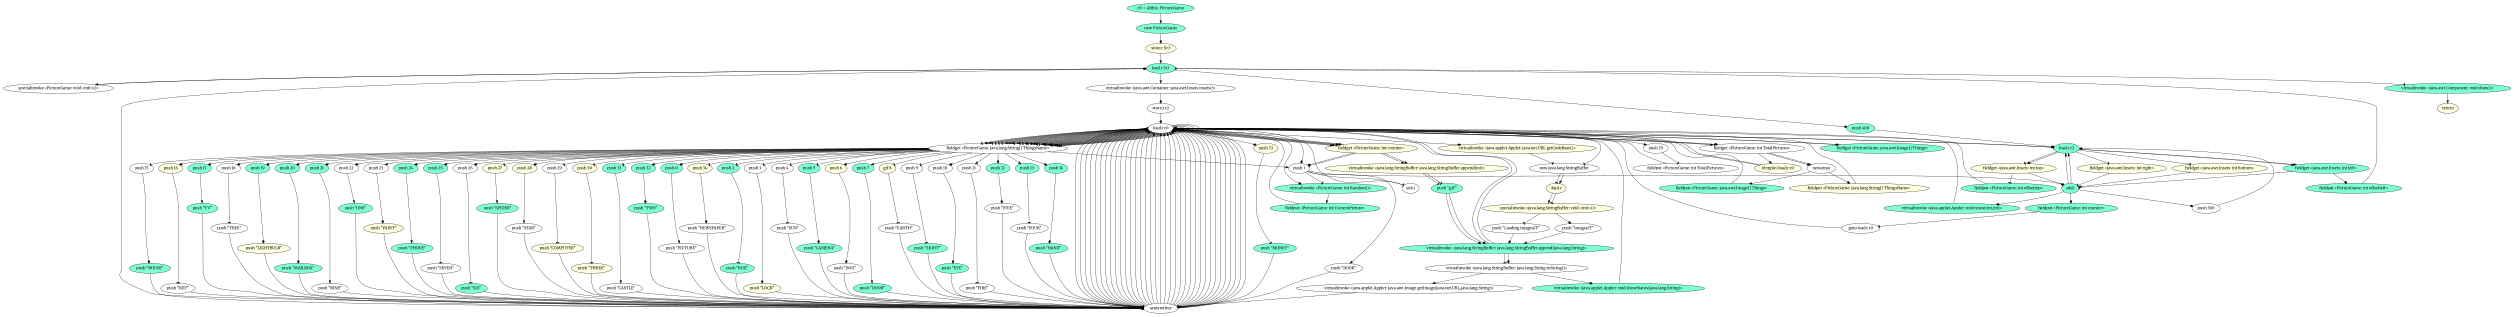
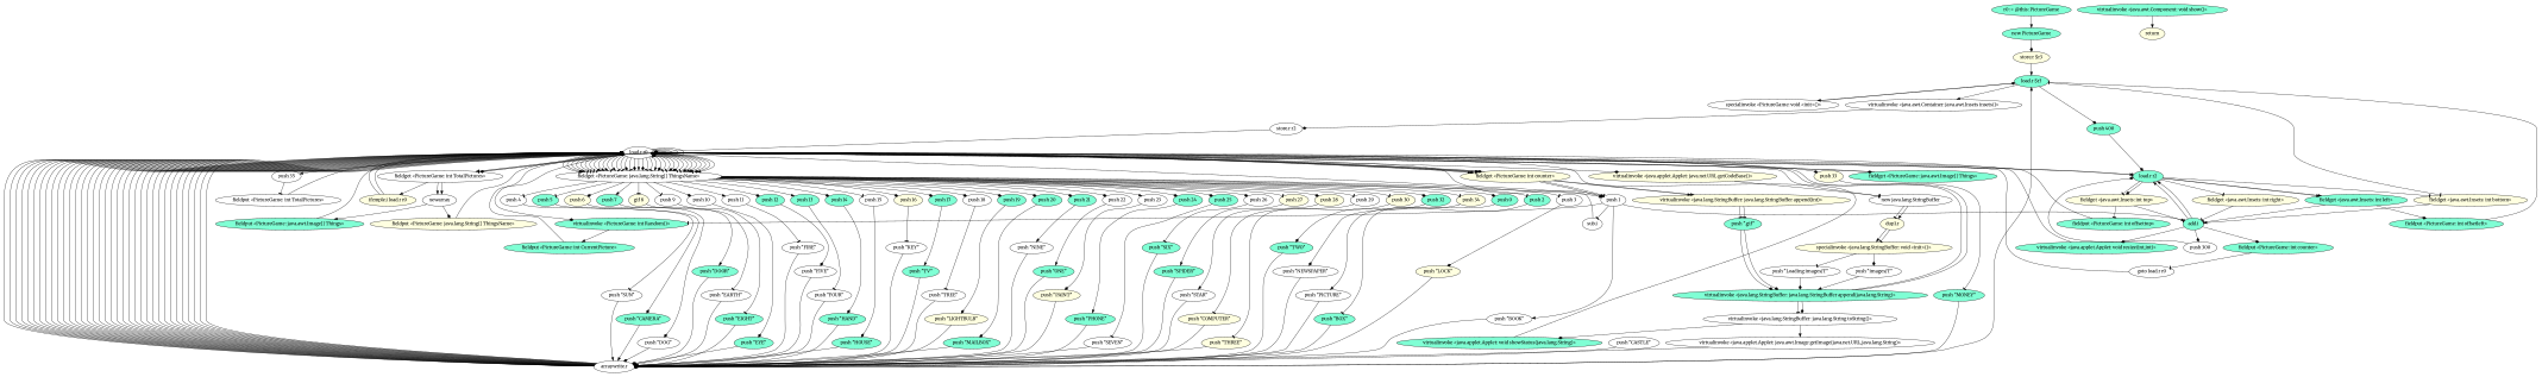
  digraph {
    fontname=Merriweather
    node [fillcolor=aquamarine fontname=Merriweather style=filled]
    edge [arrowhead=tee fontname=Merriweather]
    "r0 := @this: PictureGame"
    "new PictureGame"
    "store.r $r3" [fillcolor=lightyellow]
    "load.r $r3"
    "specialinvoke <PictureGame: void <init>()>" [fillcolor=white]
    "virtualinvoke <java.awt.Container: java.awt.Insets insets()>" [fillcolor=white]
    "push 400"
    "virtualinvoke <java.awt.Component: void show()>"
    "store.r r2" [fillcolor=white]
    "load.r r2"
    return [fillcolor=lightyellow]
    "load.r r0" [fillcolor=white]
    "push 35" [fillcolor=white]
    "virtualinvoke <PictureGame: int Random()>"
    "fieldget <PictureGame: int TotalPictures>" [fillcolor=white]
    "push 1" [fillcolor=white]
    "fieldget <PictureGame: int counter>" [fillcolor=lightyellow]
    "fieldget <PictureGame: java.lang.String[] ThingsName>" [fillcolor=white]
    "new java.lang.StringBuffer" [fillcolor=white]
    "fieldget <PictureGame: java.awt.Image[] Things>"
    "virtualinvoke <java.applet.Applet: java.net.URL getCodeBase()>" [fillcolor=lightyellow]
    "push 33" [fillcolor=lightyellow]
    "fieldput <PictureGame: int TotalPictures>" [fillcolor=white]
    "fieldput <PictureGame: int CurrentPicture>"
    newarray [fillcolor=white]
    "ifcmple.i load.r r0" [fillcolor=lightyellow]
    "push \"BOOK\"" [fillcolor=white]
    "add.i"
    "sub.i" [fillcolor=white]
    "virtualinvoke <java.lang.StringBuffer: java.lang.StringBuffer append(int)>" [fillcolor=lightyellow]
    "push 0"
    "push 2"
    "push 3" [fillcolor=white]
    "push 4" [fillcolor=white]
    "push 5"
    "push 6" [fillcolor=lightyellow]
    "push 7"
    n38 [fillcolor=lightyellow label="gif 8"]
    "push 9" [fillcolor=white]
    "push 10" [fillcolor=white]
    "push 11" [fillcolor=white]
    "push 12"
    "push 13"
    "push 14"
    "push 15" [fillcolor=white]
    "push 16" [fillcolor=lightyellow]
    "push 17"
    "push 18" [fillcolor=white]
    "push 19"
    "push 20"
    "push 21"
    "push 22" [fillcolor=white]
    "push 23" [fillcolor=white]
    "push 24"
    "push 25"
    "push 26" [fillcolor=white]
    "push 27" [fillcolor=lightyellow]
    "push 28" [fillcolor=lightyellow]
    "push 29" [fillcolor=white]
    "push 30" [fillcolor=lightyellow]
-   "push 31"
    "push 32"
    "push 34" [fillcolor=lightyellow]
    "fieldget <java.awt.Insets: int left>"
    "fieldget <java.awt.Insets: int right>" [fillcolor=lightyellow]
    "fieldget <java.awt.Insets: int top>" [fillcolor=lightyellow]
    "fieldget <java.awt.Insets: int bottom>" [fillcolor=lightyellow]
    "dup1.r" [fillcolor=lightyellow]
    "fieldput <PictureGame: java.awt.Image[] Things>"
    "fieldput <PictureGame: java.lang.String[] ThingsName>" [fillcolor=lightyellow]
    "goto load.r r0" [fillcolor=white]
    "fieldput <PictureGame: int counter>"
    "arraywrite.r" [fillcolor=white]
    "push 300" [fillcolor=white]
    "virtualinvoke <java.applet.Applet: void resize(int,int)>"
    "push \".gif\""
    "push \"PICTURE\"" [fillcolor=white]
    "push \"BOX\""
    "push \"LOCK\"" [fillcolor=lightyellow]
    "push \"SUN\"" [fillcolor=white]
    "push \"CAMERA\""
    "push \"DOG\"" [fillcolor=white]
    "push \"DOOR\""
    "push \"EARTH\"" [fillcolor=white]
    "push \"EIGHT\""
    "push \"EYE\""
    "push \"FIRE\"" [fillcolor=white]
    "push \"FIVE\"" [fillcolor=white]
    "push \"FOUR\"" [fillcolor=white]
    "push \"HAND\""
    "push \"HOUSE\""
    "push \"KEY\"" [fillcolor=white]
    "push \"TV\""
    "push \"TREE\"" [fillcolor=white]
    "push \"LIGHTBULB\"" [fillcolor=lightyellow]
    "push \"MAILBOX\""
    "push \"NINE\"" [fillcolor=white]
    "push \"ONE\""
    "push \"PAINT\"" [fillcolor=lightyellow]
    "push \"PHONE\""
    "push \"SEVEN\"" [fillcolor=white]
    "push \"SIX\""
    "push \"SPIDER\""
    "push \"STAR\"" [fillcolor=white]
    "push \"COMPUTER\"" [fillcolor=lightyellow]
    "push \"THREE\"" [fillcolor=lightyellow]
    "push \"CASTLE\"" [fillcolor=white]
    "push \"TWO\""
    "push \"MONEY\""
    "push \"NEWSPAPER\"" [fillcolor=white]
    "fieldput <PictureGame: int offsetleft>"
    "fieldput <PictureGame: int offsettop>"
    "specialinvoke <java.lang.StringBuffer: void <init>()>" [fillcolor=lightyellow]
    "push \"Loading images/T\"" [fillcolor=white]
    "push \"images/T\"" [fillcolor=white]
    "virtualinvoke <java.lang.StringBuffer: java.lang.StringBuffer append(java.lang.String)>"
    "virtualinvoke <java.lang.StringBuffer: java.lang.String toString()>" [fillcolor=white]
    "virtualinvoke <java.applet.Applet: void showStatus(java.lang.String)>"
    "virtualinvoke <java.applet.Applet: java.awt.Image getImage(java.net.URL,java.lang.String)>" [fillcolor=white]
    "r0 := @this: PictureGame" -> "new PictureGame" [arrowhead=normal]
    "new PictureGame" -> "store.r $r3" [arrowhead=diamond]
    "store.r $r3" -> "load.r $r3" [arrowhead=normal]
    "load.r $r3" -> "specialinvoke <PictureGame: void <init>()>" [arrowhead=normal]
    "load.r $r3" -> "virtualinvoke <java.awt.Container: java.awt.Insets insets()>" [arrowhead=normal]
    "load.r $r3" -> "push 400" [arrowhead=diamond]
-   "load.r $r3" -> "virtualinvoke <java.awt.Component: void show()>"
+   "load.r $r3" -> "fieldget <java.awt.Insets: int bottom>"
    "specialinvoke <PictureGame: void <init>()>" -> "load.r $r3" [arrowhead=diamond]
    "virtualinvoke <java.awt.Container: java.awt.Insets insets()>" -> "store.r r2" [arrowhead=diamond]
    "push 400" -> "load.r r2" [arrowhead=diamond]
    "virtualinvoke <java.awt.Component: void show()>" -> return [arrowhead=normal]
    "store.r r2" -> "load.r r0" [arrowhead=diamond]
    "load.r r2" -> "fieldget <java.awt.Insets: int left>" [arrowhead=normal]
    "load.r r2" -> "fieldget <java.awt.Insets: int left>" [arrowhead=normal]
    "load.r r2" -> "fieldget <java.awt.Insets: int right>"
    "load.r r2" -> "fieldget <java.awt.Insets: int top>"
    "load.r r2" -> "fieldget <java.awt.Insets: int top>" [arrowhead=diamond]
    "load.r r2" -> "fieldget <java.awt.Insets: int bottom>"
    "load.r r0" -> "load.r r2"
    "load.r r0" -> "load.r r2" [arrowhead=normal]
    "load.r r0" -> "load.r r0"
    "load.r r0" -> "load.r r0"
    "load.r r0" -> "load.r r0"
    "load.r r0" -> "load.r r0" [arrowhead=normal]
    "load.r r0" -> "load.r r0"
    "load.r r0" -> "push 35" [arrowhead=normal]
    "load.r r0" -> "virtualinvoke <PictureGame: int Random()>" [arrowhead=diamond]
    "load.r r0" -> "fieldget <PictureGame: int TotalPictures>" [arrowhead=normal]
    "load.r r0" -> "fieldget <PictureGame: int TotalPictures>"
    "load.r r0" -> "fieldget <PictureGame: int TotalPictures>" [arrowhead=diamond]
    "load.r r0" -> "push 1" [arrowhead=diamond]
    "load.r r0" -> "fieldget <PictureGame: int counter>" [arrowhead=normal]
    "load.r r0" -> "fieldget <PictureGame: int counter>" [arrowhead=diamond]
    "load.r r0" -> "fieldget <PictureGame: int counter>"
    "load.r r0" -> "fieldget <PictureGame: int counter>" [arrowhead=diamond]
    "load.r r0" -> "fieldget <PictureGame: int counter>" [arrowhead=diamond]
    "load.r r0" -> "fieldget <PictureGame: java.lang.String[] ThingsName>"
    "load.r r0" -> "fieldget <PictureGame: java.lang.String[] ThingsName>" [arrowhead=diamond]
    "load.r r0" -> "fieldget <PictureGame: java.lang.String[] ThingsName>" [arrowhead=normal]
    "load.r r0" -> "fieldget <PictureGame: java.lang.String[] ThingsName>"
    "load.r r0" -> "fieldget <PictureGame: java.lang.String[] ThingsName>"
    "load.r r0" -> "fieldget <PictureGame: java.lang.String[] ThingsName>"
    "load.r r0" -> "fieldget <PictureGame: java.lang.String[] ThingsName>"
    "load.r r0" -> "fieldget <PictureGame: java.lang.String[] ThingsName>" [arrowhead=normal]
    "load.r r0" -> "fieldget <PictureGame: java.lang.String[] ThingsName>" [arrowhead=normal]
    "load.r r0" -> "fieldget <PictureGame: java.lang.String[] ThingsName>" [arrowhead=normal]
    "load.r r0" -> "fieldget <PictureGame: java.lang.String[] ThingsName>"
    "load.r r0" -> "fieldget <PictureGame: java.lang.String[] ThingsName>" [arrowhead=normal]
    "load.r r0" -> "fieldget <PictureGame: java.lang.String[] ThingsName>"
    "load.r r0" -> "fieldget <PictureGame: java.lang.String[] ThingsName>"
    "load.r r0" -> "fieldget <PictureGame: java.lang.String[] ThingsName>" [arrowhead=diamond]
    "load.r r0" -> "fieldget <PictureGame: java.lang.String[] ThingsName>"
    "load.r r0" -> "fieldget <PictureGame: java.lang.String[] ThingsName>" [arrowhead=diamond]
    "load.r r0" -> "fieldget <PictureGame: java.lang.String[] ThingsName>" [arrowhead=normal]
    "load.r r0" -> "fieldget <PictureGame: java.lang.String[] ThingsName>" [arrowhead=diamond]
    "load.r r0" -> "fieldget <PictureGame: java.lang.String[] ThingsName>"
    "load.r r0" -> "fieldget <PictureGame: java.lang.String[] ThingsName>"
    "load.r r0" -> "fieldget <PictureGame: java.lang.String[] ThingsName>" [arrowhead=normal]
    "load.r r0" -> "fieldget <PictureGame: java.lang.String[] ThingsName>" [arrowhead=diamond]
    "load.r r0" -> "fieldget <PictureGame: java.lang.String[] ThingsName>"
    "load.r r0" -> "fieldget <PictureGame: java.lang.String[] ThingsName>"
    "load.r r0" -> "fieldget <PictureGame: java.lang.String[] ThingsName>" [arrowhead=diamond]
    "load.r r0" -> "fieldget <PictureGame: java.lang.String[] ThingsName>" [arrowhead=diamond]
    "load.r r0" -> "fieldget <PictureGame: java.lang.String[] ThingsName>"
    "load.r r0" -> "fieldget <PictureGame: java.lang.String[] ThingsName>"
    "load.r r0" -> "fieldget <PictureGame: java.lang.String[] ThingsName>" [arrowhead=diamond]
    "load.r r0" -> "fieldget <PictureGame: java.lang.String[] ThingsName>" [arrowhead=normal]
    "load.r r0" -> "fieldget <PictureGame: java.lang.String[] ThingsName>" [arrowhead=diamond]
    "load.r r0" -> "fieldget <PictureGame: java.lang.String[] ThingsName>"
    "load.r r0" -> "fieldget <PictureGame: java.lang.String[] ThingsName>" [arrowhead=diamond]
    "load.r r0" -> "fieldget <PictureGame: java.lang.String[] ThingsName>" [arrowhead=normal]
    "load.r r0" -> "new java.lang.StringBuffer"
    "load.r r0" -> "fieldget <PictureGame: java.awt.Image[] Things>" [arrowhead=diamond]
    "load.r r0" -> "virtualinvoke <java.applet.Applet: java.net.URL getCodeBase()>" [arrowhead=diamond]
    "load.r r0" -> "push 33" [arrowhead=diamond]
    "push 35" -> "fieldput <PictureGame: int TotalPictures>"
    "virtualinvoke <PictureGame: int Random()>" -> "fieldput <PictureGame: int CurrentPicture>" [arrowhead=normal]
    "fieldget <PictureGame: int TotalPictures>" -> newarray [arrowhead=normal]
    "fieldget <PictureGame: int TotalPictures>" -> newarray [arrowhead=normal]
    "fieldget <PictureGame: int TotalPictures>" -> "ifcmple.i load.r r0" [arrowhead=normal]
    "push 1" -> "virtualinvoke <PictureGame: int Random()>"
    "push 1" -> "push \"BOOK\"" [arrowhead=normal]
    "push 1" -> "add.i" [arrowhead=normal]
    "push 1" -> "sub.i"
    "fieldget <PictureGame: int counter>" -> "load.r r0" [arrowhead=diamond]
    "fieldget <PictureGame: int counter>" -> "push 1" [arrowhead=diamond]
    "fieldget <PictureGame: int counter>" -> "push 1"
    "fieldget <PictureGame: int counter>" -> "virtualinvoke <java.lang.StringBuffer: java.lang.StringBuffer append(int)>" [arrowhead=normal]
    "fieldget <PictureGame: int counter>" -> "virtualinvoke <java.lang.StringBuffer: java.lang.StringBuffer append(int)>" [arrowhead=normal]
    "fieldget <PictureGame: java.lang.String[] ThingsName>" -> "push 1" [arrowhead=normal]
    "fieldget <PictureGame: java.lang.String[] ThingsName>" -> "push 0" [arrowhead=diamond]
    "fieldget <PictureGame: java.lang.String[] ThingsName>" -> "push 2"
    "fieldget <PictureGame: java.lang.String[] ThingsName>" -> "push 3"
    "fieldget <PictureGame: java.lang.String[] ThingsName>" -> "push 4"
    "fieldget <PictureGame: java.lang.String[] ThingsName>" -> "push 5"
    "fieldget <PictureGame: java.lang.String[] ThingsName>" -> "push 6" [arrowhead=diamond]
    "fieldget <PictureGame: java.lang.String[] ThingsName>" -> "push 7" [arrowhead=normal]
    "fieldget <PictureGame: java.lang.String[] ThingsName>" -> n38
    "fieldget <PictureGame: java.lang.String[] ThingsName>" -> "push 9"
    "fieldget <PictureGame: java.lang.String[] ThingsName>" -> "push 10" [arrowhead=diamond]
    "fieldget <PictureGame: java.lang.String[] ThingsName>" -> "push 11" [arrowhead=normal]
    "fieldget <PictureGame: java.lang.String[] ThingsName>" -> "push 12" [arrowhead=diamond]
    "fieldget <PictureGame: java.lang.String[] ThingsName>" -> "push 13" [arrowhead=normal]
    "fieldget <PictureGame: java.lang.String[] ThingsName>" -> "push 14" [arrowhead=diamond]
    "fieldget <PictureGame: java.lang.String[] ThingsName>" -> "push 15"
    "fieldget <PictureGame: java.lang.String[] ThingsName>" -> "push 16" [arrowhead=diamond]
    "fieldget <PictureGame: java.lang.String[] ThingsName>" -> "push 17" [arrowhead=diamond]
    "fieldget <PictureGame: java.lang.String[] ThingsName>" -> "push 18" [arrowhead=diamond]
    "fieldget <PictureGame: java.lang.String[] ThingsName>" -> "push 19" [arrowhead=diamond]
    "fieldget <PictureGame: java.lang.String[] ThingsName>" -> "push 20" [arrowhead=diamond]
    "fieldget <PictureGame: java.lang.String[] ThingsName>" -> "push 21" [arrowhead=diamond]
    "fieldget <PictureGame: java.lang.String[] ThingsName>" -> "push 22" [arrowhead=diamond]
    "fieldget <PictureGame: java.lang.String[] ThingsName>" -> "push 23" [arrowhead=normal]
    "fieldget <PictureGame: java.lang.String[] ThingsName>" -> "push 24" [arrowhead=diamond]
    "fieldget <PictureGame: java.lang.String[] ThingsName>" -> "push 25" [arrowhead=diamond]
    "fieldget <PictureGame: java.lang.String[] ThingsName>" -> "push 26" [arrowhead=diamond]
    "fieldget <PictureGame: java.lang.String[] ThingsName>" -> "push 27"
    "fieldget <PictureGame: java.lang.String[] ThingsName>" -> "push 28" [arrowhead=diamond]
    "fieldget <PictureGame: java.lang.String[] ThingsName>" -> "push 29"
    "fieldget <PictureGame: java.lang.String[] ThingsName>" -> "push 30"
-   "fieldget <PictureGame: java.lang.String[] ThingsName>" -> "push 31"
    "fieldget <PictureGame: java.lang.String[] ThingsName>" -> "push 32" [arrowhead=diamond]
    "fieldget <PictureGame: java.lang.String[] ThingsName>" -> "push 34"
    "new java.lang.StringBuffer" -> "dup1.r"
    "new java.lang.StringBuffer" -> "dup1.r" [arrowhead=normal]
    "fieldget <PictureGame: java.awt.Image[] Things>" -> "load.r r0" [arrowhead=diamond]
    "virtualinvoke <java.applet.Applet: java.net.URL getCodeBase()>" -> "new java.lang.StringBuffer"
    "push 33" -> "push \"MONEY\""
    "fieldput <PictureGame: int TotalPictures>" -> "load.r r0" [arrowhead=diamond]
    "fieldput <PictureGame: int CurrentPicture>" -> "load.r r0" [arrowhead=diamond]
    newarray -> "fieldput <PictureGame: java.awt.Image[] Things>" [arrowhead=normal]
    newarray -> "fieldput <PictureGame: java.lang.String[] ThingsName>" [arrowhead=diamond]
    "ifcmple.i load.r r0" -> "load.r r0" [arrowhead=normal]
    "ifcmple.i load.r r0" -> "load.r r0"
    "push \"BOOK\"" -> "arraywrite.r"
    "add.i" -> "load.r r2" [arrowhead=normal]
    "add.i" -> "load.r r2" [arrowhead=normal]
    "add.i" -> "fieldput <PictureGame: int counter>" [arrowhead=diamond]
    "add.i" -> "push 300" [arrowhead=diamond]
    "add.i" -> "virtualinvoke <java.applet.Applet: void resize(int,int)>" [arrowhead=diamond]
    "sub.i" -> "load.r r0"
    "virtualinvoke <java.lang.StringBuffer: java.lang.StringBuffer append(int)>" -> "push \".gif\""
    "virtualinvoke <java.lang.StringBuffer: java.lang.StringBuffer append(int)>" -> "push \".gif\""
    "push 0" -> "push \"PICTURE\"" [arrowhead=normal]
    "push 2" -> "push \"BOX\""
    "push 3" -> "push \"LOCK\"" [arrowhead=diamond]
    "push 4" -> "push \"SUN\""
    "push 5" -> "push \"CAMERA\"" [arrowhead=diamond]
    "push 6" -> "push \"DOG\"" [arrowhead=diamond]
    "push 7" -> "push \"DOOR\"" [arrowhead=normal]
    n38 -> "push \"EARTH\""
    "push 9" -> "push \"EIGHT\""
    "push 10" -> "push \"EYE\"" [arrowhead=diamond]
    "push 11" -> "push \"FIRE\""
    "push 12" -> "push \"FIVE\"" [arrowhead=diamond]
    "push 13" -> "push \"FOUR\""
    "push 14" -> "push \"HAND\"" [arrowhead=diamond]
    "push 15" -> "push \"HOUSE\"" [arrowhead=diamond]
    "push 16" -> "push \"KEY\""
    "push 17" -> "push \"TV\"" [arrowhead=normal]
    "push 18" -> "push \"TREE\""
    "push 19" -> "push \"LIGHTBULB\"" [arrowhead=diamond]
    "push 20" -> "push \"MAILBOX\"" [arrowhead=diamond]
    "push 21" -> "push \"NINE\"" [arrowhead=normal]
    "push 22" -> "push \"ONE\"" [arrowhead=normal]
    "push 23" -> "push \"PAINT\"" [arrowhead=diamond]
    "push 24" -> "push \"PHONE\"" [arrowhead=normal]
    "push 25" -> "push \"SEVEN\""
    "push 26" -> "push \"SIX\""
    "push 27" -> "push \"SPIDER\"" [arrowhead=normal]
    "push 28" -> "push \"STAR\"" [arrowhead=normal]
    "push 29" -> "push \"COMPUTER\""
    "push 30" -> "push \"THREE\""
-   "push 31" -> "push \"CASTLE\"" [arrowhead=normal]
    "push 32" -> "push \"TWO\"" [arrowhead=diamond]
    "push 34" -> "push \"NEWSPAPER\"" [arrowhead=diamond]
    "fieldget <java.awt.Insets: int left>" -> "add.i"
    "fieldget <java.awt.Insets: int left>" -> "fieldput <PictureGame: int offsetleft>" [arrowhead=diamond]
    "fieldget <java.awt.Insets: int right>" -> "add.i"
    "fieldget <java.awt.Insets: int top>" -> "add.i"
    "fieldget <java.awt.Insets: int top>" -> "fieldput <PictureGame: int offsettop>"
    "fieldget <java.awt.Insets: int bottom>" -> "add.i" [arrowhead=normal]
    "dup1.r" -> "specialinvoke <java.lang.StringBuffer: void <init>()>" [arrowhead=normal]
    "dup1.r" -> "specialinvoke <java.lang.StringBuffer: void <init>()>"
    "fieldput <PictureGame: java.awt.Image[] Things>" -> "load.r r0"
    "fieldput <PictureGame: java.lang.String[] ThingsName>" -> "load.r r0"
    "goto load.r r0" -> "load.r r0" [arrowhead=diamond]
    "fieldput <PictureGame: int counter>" -> "goto load.r r0"
    "arraywrite.r" -> "load.r $r3" [arrowhead=normal]
    "arraywrite.r" -> "load.r r0"
    "arraywrite.r" -> "load.r r0"
    "arraywrite.r" -> "load.r r0" [arrowhead=normal]
    "arraywrite.r" -> "load.r r0" [arrowhead=normal]
    "arraywrite.r" -> "load.r r0" [arrowhead=normal]
    "arraywrite.r" -> "load.r r0"
    "arraywrite.r" -> "load.r r0"
    "arraywrite.r" -> "load.r r0" [arrowhead=normal]
    "arraywrite.r" -> "load.r r0"
    "arraywrite.r" -> "load.r r0" [arrowhead=normal]
    "arraywrite.r" -> "load.r r0" [arrowhead=normal]
    "arraywrite.r" -> "load.r r0" [arrowhead=diamond]
    "arraywrite.r" -> "load.r r0" [arrowhead=normal]
    "arraywrite.r" -> "load.r r0" [arrowhead=diamond]
    "arraywrite.r" -> "load.r r0"
    "arraywrite.r" -> "load.r r0" [arrowhead=diamond]
    "arraywrite.r" -> "load.r r0"
    "arraywrite.r" -> "load.r r0" [arrowhead=diamond]
    "arraywrite.r" -> "load.r r0" [arrowhead=normal]
    "arraywrite.r" -> "load.r r0" [arrowhead=normal]
    "arraywrite.r" -> "load.r r0" [arrowhead=normal]
    "arraywrite.r" -> "load.r r0" [arrowhead=normal]
    "arraywrite.r" -> "load.r r0"
    "arraywrite.r" -> "load.r r0" [arrowhead=diamond]
    "arraywrite.r" -> "load.r r0" [arrowhead=normal]
    "arraywrite.r" -> "load.r r0"
    "arraywrite.r" -> "load.r r0" [arrowhead=normal]
    "arraywrite.r" -> "load.r r0"
    "arraywrite.r" -> "load.r r0" [arrowhead=diamond]
    "arraywrite.r" -> "load.r r0" [arrowhead=normal]
    "arraywrite.r" -> "load.r r0" [arrowhead=diamond]
    "arraywrite.r" -> "load.r r0"
    "arraywrite.r" -> "load.r r0" [arrowhead=normal]
    "arraywrite.r" -> "load.r r0" [arrowhead=diamond]
    "arraywrite.r" -> "load.r r0" [arrowhead=normal]
    "push 300" -> "load.r r2" [arrowhead=diamond]
    "virtualinvoke <java.applet.Applet: void resize(int,int)>" -> "load.r r0"
    "push \".gif\"" -> "virtualinvoke <java.lang.StringBuffer: java.lang.StringBuffer append(java.lang.String)>" [arrowhead=diamond]
    "push \".gif\"" -> "virtualinvoke <java.lang.StringBuffer: java.lang.StringBuffer append(java.lang.String)>" [arrowhead=diamond]
    "push \"PICTURE\"" -> "arraywrite.r"
    "push \"BOX\"" -> "arraywrite.r"
    "push \"LOCK\"" -> "arraywrite.r" [arrowhead=diamond]
    "push \"SUN\"" -> "arraywrite.r" [arrowhead=normal]
    "push \"CAMERA\"" -> "arraywrite.r" [arrowhead=normal]
    "push \"DOG\"" -> "arraywrite.r" [arrowhead=diamond]
    "push \"DOOR\"" -> "arraywrite.r" [arrowhead=normal]
    "push \"EARTH\"" -> "arraywrite.r"
    "push \"EIGHT\"" -> "arraywrite.r"
    "push \"EYE\"" -> "arraywrite.r" [arrowhead=diamond]
    "push \"FIRE\"" -> "arraywrite.r" [arrowhead=normal]
    "push \"FIVE\"" -> "arraywrite.r"
    "push \"FOUR\"" -> "arraywrite.r"
    "push \"HAND\"" -> "arraywrite.r"
    "push \"HOUSE\"" -> "arraywrite.r" [arrowhead=normal]
    "push \"KEY\"" -> "arraywrite.r"
    "push \"TV\"" -> "arraywrite.r" [arrowhead=diamond]
    "push \"TREE\"" -> "arraywrite.r"
    "push \"LIGHTBULB\"" -> "arraywrite.r"
    "push \"MAILBOX\"" -> "arraywrite.r" [arrowhead=normal]
    "push \"NINE\"" -> "arraywrite.r" [arrowhead=normal]
    "push \"ONE\"" -> "arraywrite.r" [arrowhead=normal]
    "push \"PAINT\"" -> "arraywrite.r"
    "push \"PHONE\"" -> "arraywrite.r" [arrowhead=normal]
    "push \"SEVEN\"" -> "arraywrite.r" [arrowhead=diamond]
    "push \"SIX\"" -> "arraywrite.r"
    "push \"SPIDER\"" -> "arraywrite.r"
    "push \"STAR\"" -> "arraywrite.r" [arrowhead=diamond]
    "push \"COMPUTER\"" -> "arraywrite.r"
    "push \"THREE\"" -> "arraywrite.r" [arrowhead=normal]
    "push \"CASTLE\"" -> "arraywrite.r"
    "push \"TWO\"" -> "arraywrite.r"
    "push \"MONEY\"" -> "arraywrite.r" [arrowhead=normal]
    "push \"NEWSPAPER\"" -> "arraywrite.r"
    "fieldput <PictureGame: int offsetleft>" -> "load.r $r3"
    "fieldput <PictureGame: int offsettop>" -> "load.r r0" [arrowhead=diamond]
    "specialinvoke <java.lang.StringBuffer: void <init>()>" -> "push \"Loading images/T\""
    "specialinvoke <java.lang.StringBuffer: void <init>()>" -> "push \"images/T\"" [arrowhead=diamond]
    "push \"Loading images/T\"" -> "virtualinvoke <java.lang.StringBuffer: java.lang.StringBuffer append(java.lang.String)>" [arrowhead=diamond]
    "push \"images/T\"" -> "virtualinvoke <java.lang.StringBuffer: java.lang.StringBuffer append(java.lang.String)>" [arrowhead=normal]
    "virtualinvoke <java.lang.StringBuffer: java.lang.StringBuffer append(java.lang.String)>" -> "load.r r0" [arrowhead=normal]
    "virtualinvoke <java.lang.StringBuffer: java.lang.StringBuffer append(java.lang.String)>" -> "load.r r0" [arrowhead=normal]
    "virtualinvoke <java.lang.StringBuffer: java.lang.StringBuffer append(java.lang.String)>" -> "virtualinvoke <java.lang.StringBuffer: java.lang.String toString()>"
    "virtualinvoke <java.lang.StringBuffer: java.lang.StringBuffer append(java.lang.String)>" -> "virtualinvoke <java.lang.StringBuffer: java.lang.String toString()>" [arrowhead=diamond]
    "virtualinvoke <java.lang.StringBuffer: java.lang.String toString()>" -> "virtualinvoke <java.applet.Applet: void showStatus(java.lang.String)>" [arrowhead=diamond]
    "virtualinvoke <java.lang.StringBuffer: java.lang.String toString()>" -> "virtualinvoke <java.applet.Applet: java.awt.Image getImage(java.net.URL,java.lang.String)>" [arrowhead=normal]
    "virtualinvoke <java.applet.Applet: void showStatus(java.lang.String)>" -> "load.r r0" [arrowhead=diamond]
    "virtualinvoke <java.applet.Applet: java.awt.Image getImage(java.net.URL,java.lang.String)>" -> "arraywrite.r"
  }
